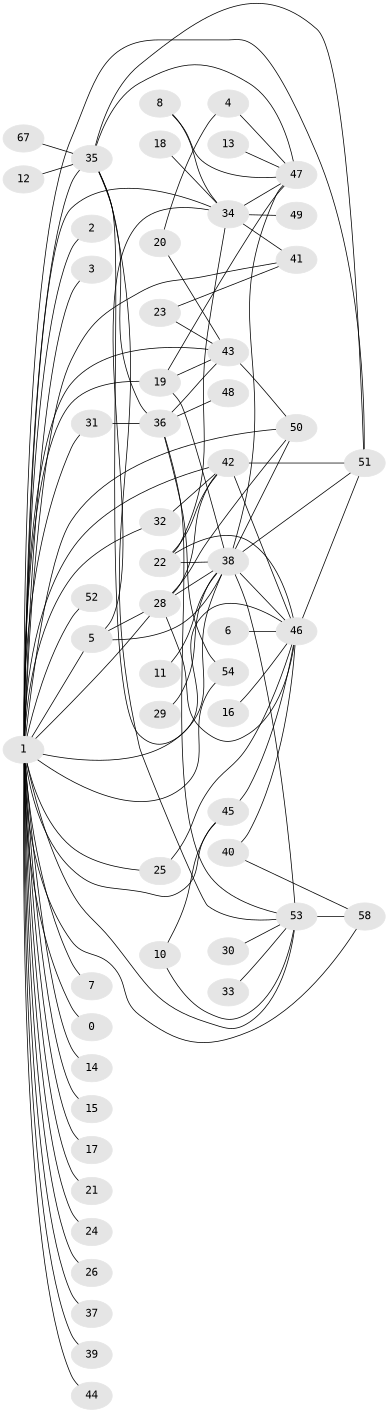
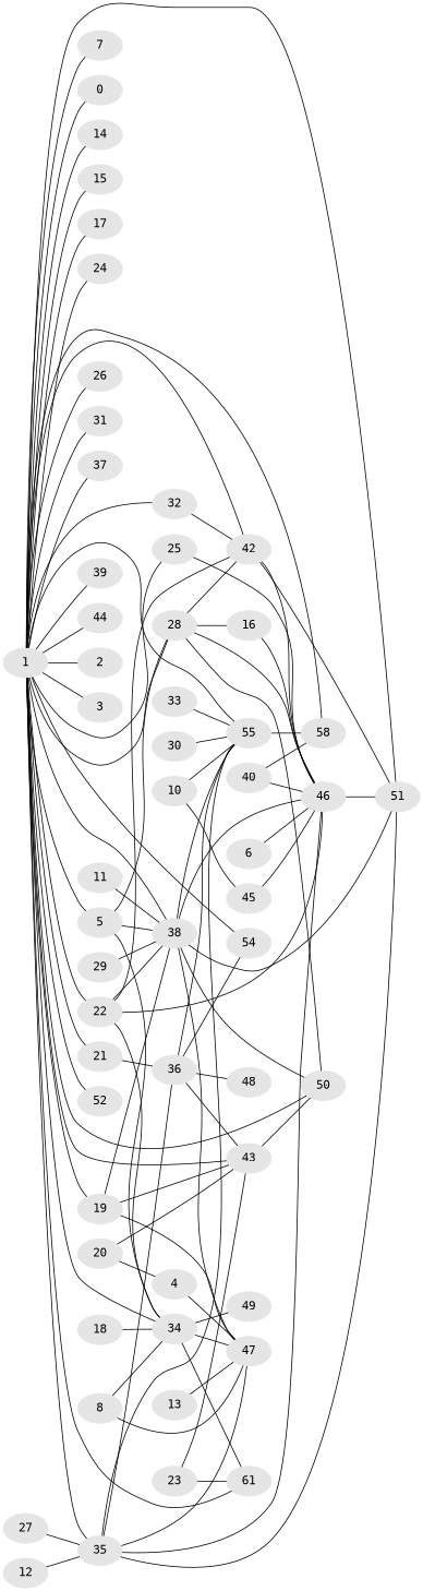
  graph {
    fontname="DejaVu Sans Mono"
    rankdir=LR
    node [color=gray90 fontname="DejaVu Sans Mono" style=filled]
    edge [fontname="DejaVu Sans Mono" weight=1.0]
    1
    2
    3
    5
    7
    n6 [label=0]
    14
    15
    17
    19
    21
    22
    24
    25
    26
    28
    31
    32
    34
    35
    37
    38
    39
-   41
+   41 [label=61]
    42
    43
    44
    50
    51
    52
-   53
+   53 [label=55]
    54
    n33 [label=58]
    47
    36
    46
    49
    48
    4
    6
    8
    10
    45
    11
    12
    13
    16
    18
    20
    23
-   27 [label=67]
+   27
    29
    30
    33
    40
    1 -- 2
    1 -- 3
    1 -- 5
    1 -- 7
    1 -- n6
    1 -- 14
    1 -- 15
    1 -- 17
    1 -- 19
    1 -- 21
-   1 -- 45
+   1 -- 22
    1 -- 24
    1 -- 25
    1 -- 26
    1 -- 28
    1 -- 31
    1 -- 32
    1 -- 34
    1 -- 35
    1 -- 37
    1 -- 38
    1 -- 39
    1 -- 41
    1 -- 42
    1 -- 43 [weight=2.0]
    1 -- 44
    1 -- 50
    1 -- 51
    1 -- 52
    1 -- 53
    1 -- 54
    1 -- n33
    5 -- 28
    5 -- 34
    5 -- 38
    19 -- 38
    19 -- 43
    19 -- 47
-   31 -- 36
+   21 -- 36
    22 -- 34
    22 -- 38
    22 -- 42
    22 -- 46
    25 -- 46
-   28 -- 38
+   28 -- 16
    28 -- 42
    28 -- 50
    28 -- 46
    32 -- 42
    34 -- 41
    34 -- 47
    34 -- 49
    35 -- 51
    35 -- 53 [weight=2.0]
    35 -- 47
    35 -- 36 [weight=2.0]
    35 -- 46
    38 -- 50
    38 -- 51
    38 -- 53 [weight=2.0]
    38 -- 47
    38 -- 46
    42 -- 51
    42 -- 46
    43 -- 50
    53 -- n33
    36 -- 43
    36 -- 53
    36 -- 54 [weight=2.0]
    36 -- 48
    46 -- 51
    4 -- 47
    6 -- 46
    8 -- 34
    8 -- 47
    10 -- 53
    10 -- 45
    45 -- 46
    11 -- 38
    12 -- 35
    13 -- 47
    16 -- 46
    18 -- 34
    20 -- 43
    20 -- 4
    23 -- 41
    23 -- 43
    27 -- 35
    29 -- 38
    30 -- 53
    33 -- 53
    40 -- n33
    40 -- 46
  }
